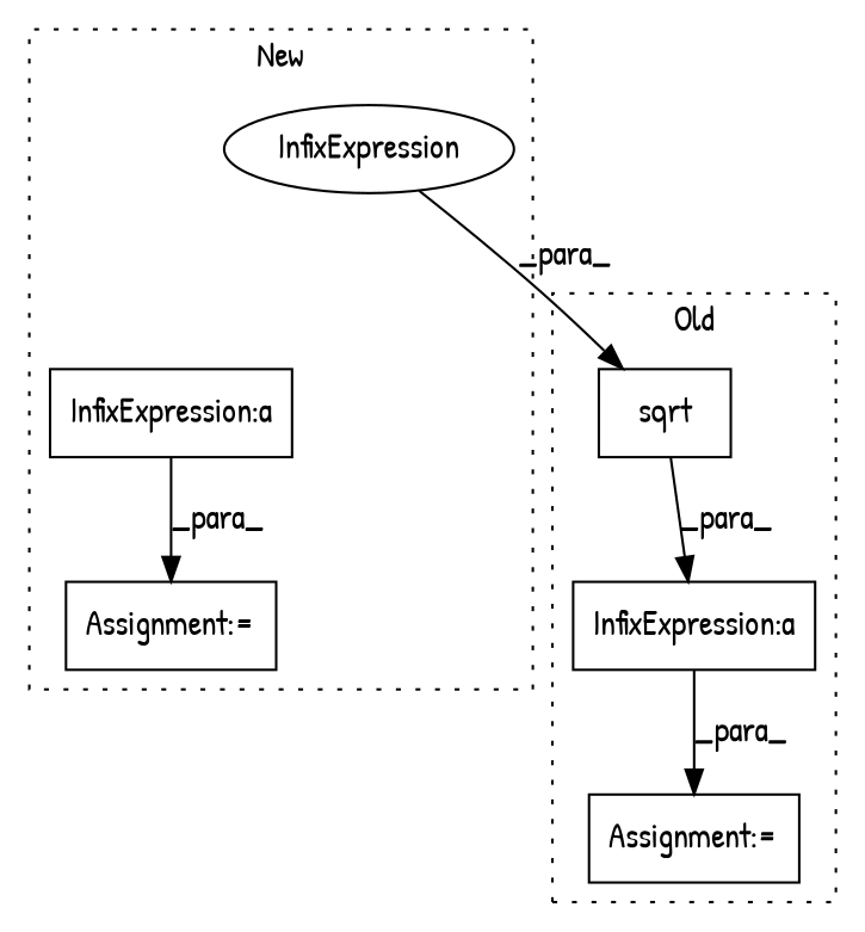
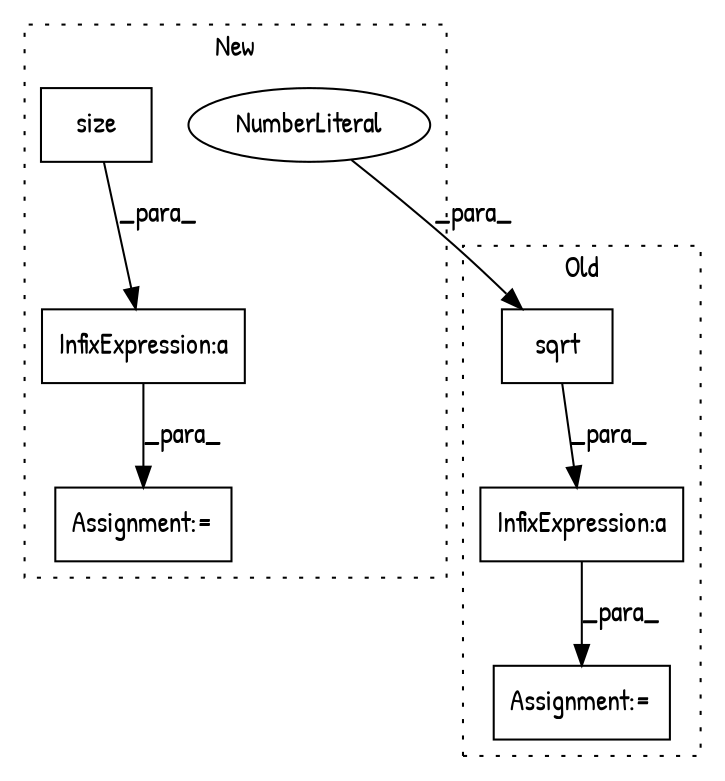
  digraph {
    fontname="Patrick Hand"
    node [a=32 fontname="Patrick Hand" l=1 shape=box]
    edge [fontname="Patrick Hand"]
    n1 [l="5,1" label=sqrt s="5553,5572"]
    n2 [a=27 l=3 label="InfixExpression:a" s=5588]
    n3 [a=7 label="Assignment:=" s=5583]
-   n5 [a=34 label=InfixExpression s=8882 shape=ellipse]
+   n4 [l="5,1" label=size s="8877,8883"]
+   n5 [a=34 label=NumberLiteral s=8882 shape=ellipse]
    n6 [a=7 label="Assignment:=" s=8849]
    n7 [a=27 l=3 label="InfixExpression:a" s=8854]
    subgraph cluster_1 {
      label=Old
      style=dotted
      n1
      n2
      n3
    }
    subgraph cluster_2 {
      label=New
      style=dotted
+     n4
      n5
      n6
      n7
    }
    n1 -> n2 [label=_para_]
    n2 -> n3 [label=_para_]
+   n4 -> n7 [label=_para_]
    n5 -> n1 [label=_para_]
    n7 -> n6 [label=_para_]
  }
